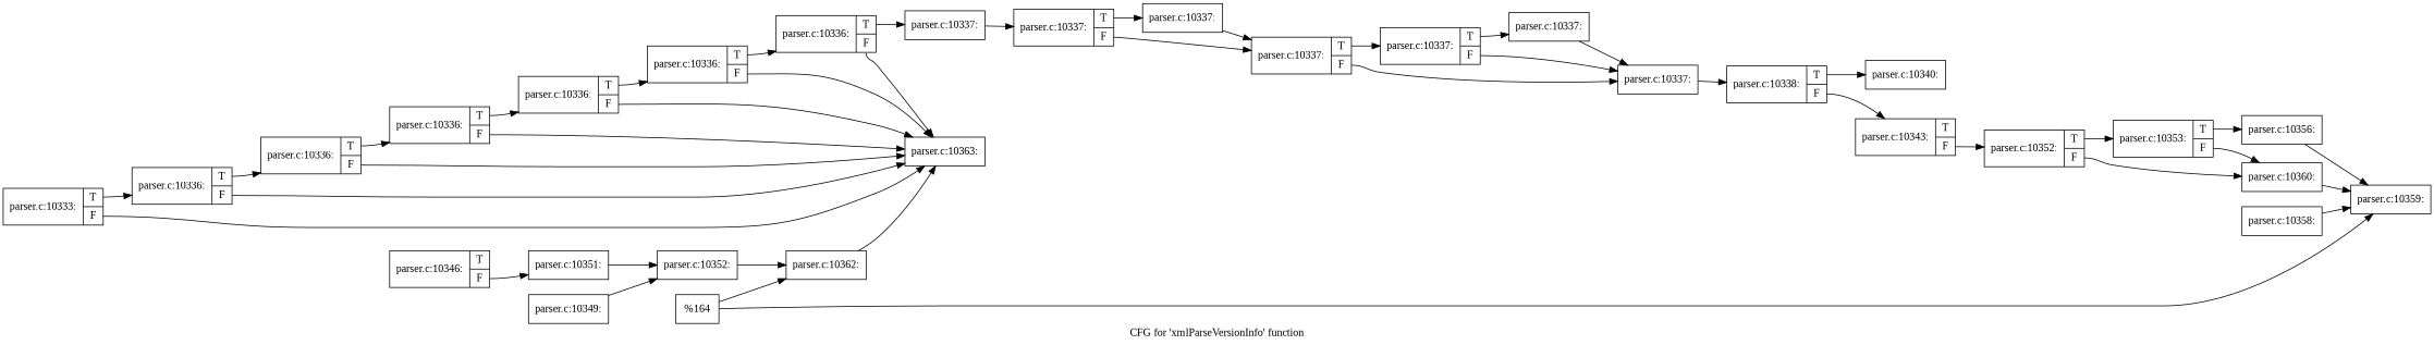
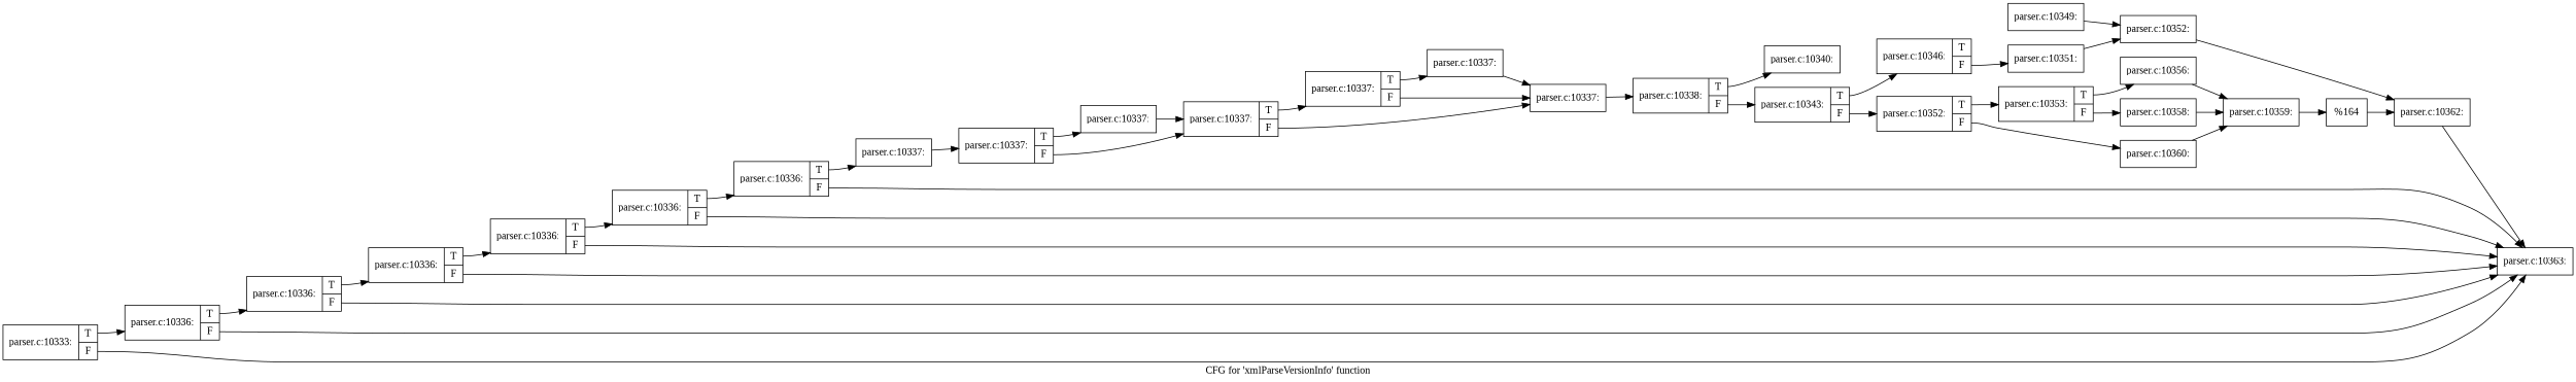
  digraph {
    fontname="Liberation Serif"
    label="CFG for 'xmlParseVersionInfo' function"
    rankdir=LR
    node [fontname="Liberation Serif" shape=record]
    edge [fontname="Liberation Serif" tailport=s1]
    n1 [label="{parser.c:10333:|{<s0>T|<s1>F}}"]
    n2 [label="{parser.c:10336:|{<s0>T|<s1>F}}"]
    n3 [label="{parser.c:10363:}"]
    n4 [label="{parser.c:10336:|{<s0>T|<s1>F}}"]
    n5 [label="{parser.c:10336:|{<s0>T|<s1>F}}"]
    n6 [label="{parser.c:10336:|{<s0>T|<s1>F}}"]
    n7 [label="{parser.c:10336:|{<s0>T|<s1>F}}"]
    n8 [label="{parser.c:10336:|{<s0>T|<s1>F}}"]
    n9 [label="{parser.c:10337:}"]
    n10 [label="{parser.c:10337:|{<s0>T|<s1>F}}"]
    n11 [label="{parser.c:10337:}"]
    n12 [label="{parser.c:10337:|{<s0>T|<s1>F}}"]
    n13 [label="{parser.c:10337:|{<s0>T|<s1>F}}"]
    n14 [label="{parser.c:10337:}"]
    n15 [label="{parser.c:10337:}"]
    n16 [label="{parser.c:10338:|{<s0>T|<s1>F}}"]
    n17 [label="{parser.c:10340:}"]
    n18 [label="{parser.c:10343:|{<s0>T|<s1>F}}"]
    n19 [label="{parser.c:10346:|{<s0>T|<s1>F}}"]
    n20 [label="{parser.c:10352:|{<s0>T|<s1>F}}"]
    n21 [label="{parser.c:10351:}"]
    n22 [label="{parser.c:10353:|{<s0>T|<s1>F}}"]
    n23 [label="{parser.c:10360:}"]
    n24 [label="{parser.c:10349:}"]
    n25 [label="{parser.c:10352:}"]
    n26 [label="{parser.c:10356:}"]
    n27 [label="{parser.c:10358:}"]
    n28 [label="{parser.c:10359:}"]
    n29 [label="{parser.c:10362:}"]
    n30 [label="{%164}"]
    n1 -> n2 [tailport=s0]
    n1 -> n3
    n2 -> n3
    n2 -> n4 [tailport=s0]
    n4 -> n3
    n4 -> n5 [tailport=s0]
    n5 -> n3
    n5 -> n6 [tailport=s0]
    n6 -> n3
    n6 -> n7 [tailport=s0]
    n7 -> n3
    n7 -> n8 [tailport=s0]
    n8 -> n3
    n8 -> n9 [tailport=s0]
    n9 -> n10 [tailport=""]
    n10 -> n11 [tailport=s0]
    n10 -> n12
    n11 -> n12 [tailport=""]
    n12 -> n13 [tailport=s0]
    n12 -> n14
    n13 -> n14
    n13 -> n15 [tailport=s0]
    n14 -> n16 [tailport=""]
    n15 -> n14 [tailport=""]
    n16 -> n17 [tailport=s0]
    n16 -> n18
+   n18 -> n19 [tailport=s0]
    n18 -> n20
    n19 -> n21
    n20 -> n22 [tailport=s0]
    n20 -> n23
    n21 -> n25 [tailport=""]
    n22 -> n26 [tailport=s0]
-   n22 -> n23
+   n22 -> n27
    n23 -> n28 [tailport=""]
    n24 -> n25 [tailport=""]
    n25 -> n29 [tailport=""]
    n26 -> n28 [tailport=""]
    n27 -> n28 [tailport=""]
-   n30 -> n28 [tailport=""]
+   n28 -> n30 [tailport=""]
    n29 -> n3 [tailport=""]
    n30 -> n29 [tailport=""]
  }
